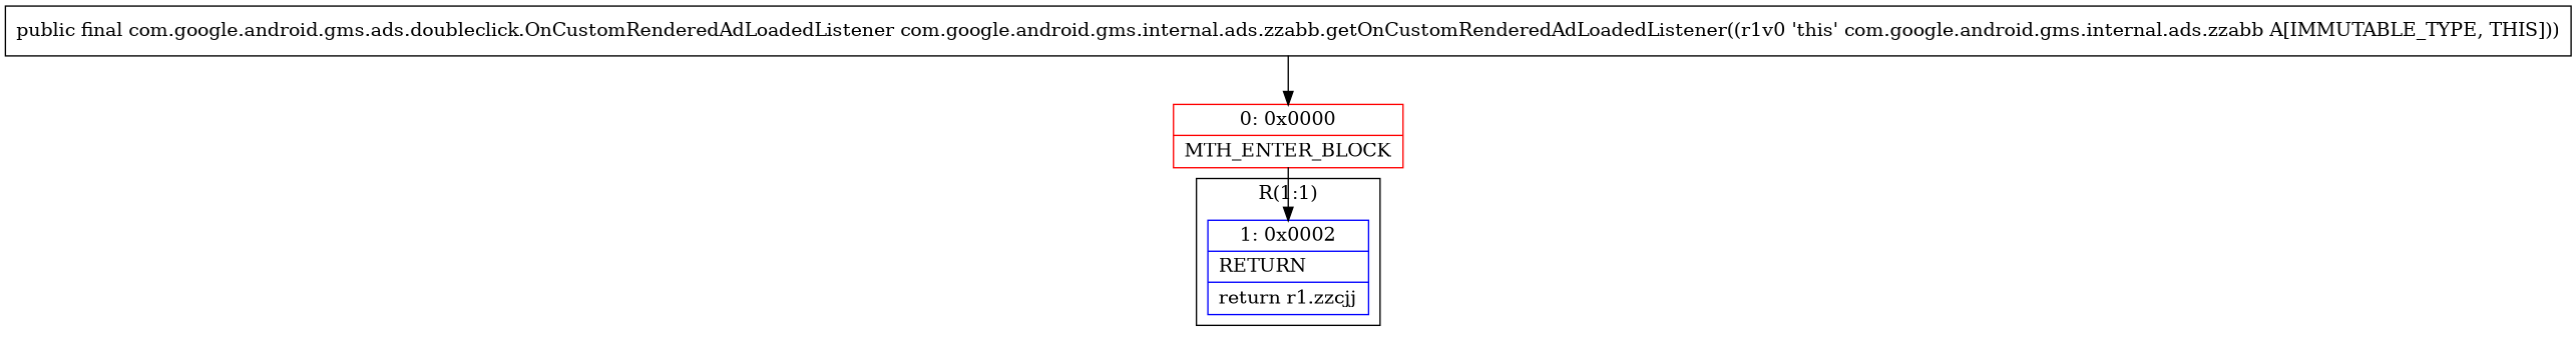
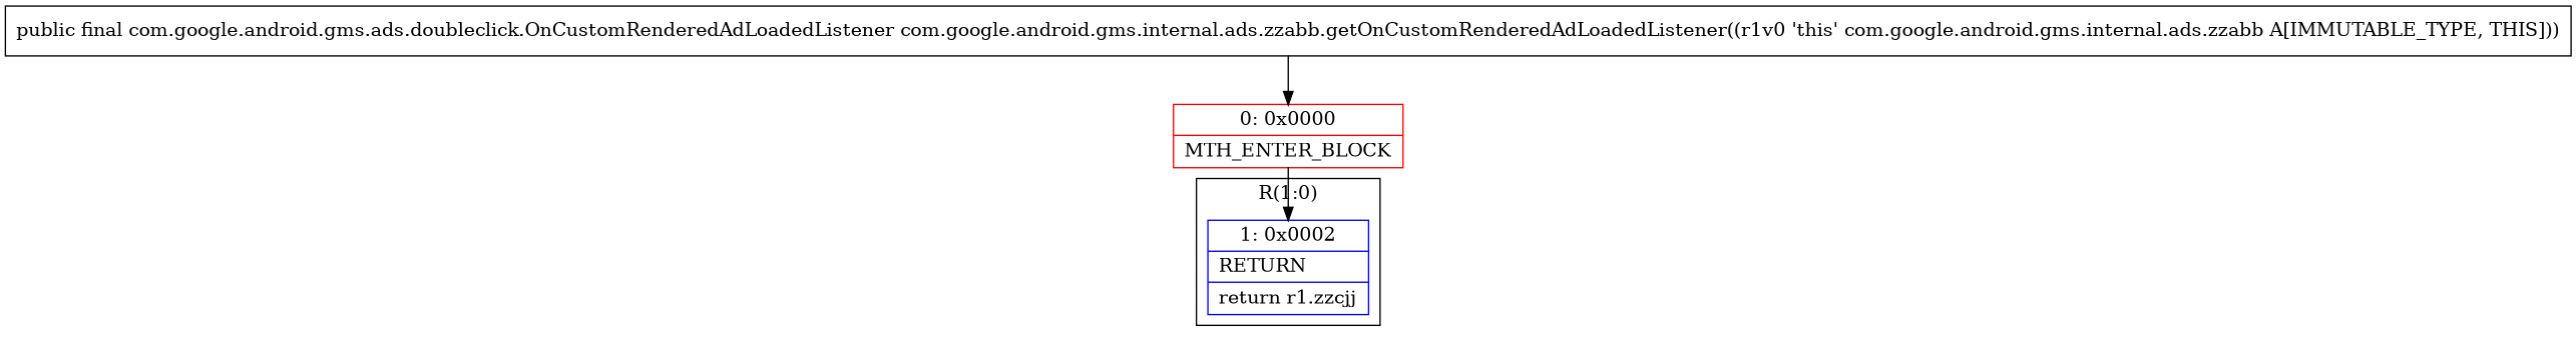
  digraph {
    fontname="DejaVu Serif"
    node [shape=record fontname="DejaVu Serif"]
    edge [fontname="DejaVu Serif"]
    n1 [color=blue label="{1\:\ 0x0002|RETURN\l|return r1.zzcjj\l}"]
    n2 [color=red label="{0\:\ 0x0000|MTH_ENTER_BLOCK\l}"]
    n3 [label="{public final com.google.android.gms.ads.doubleclick.OnCustomRenderedAdLoadedListener com.google.android.gms.internal.ads.zzabb.getOnCustomRenderedAdLoadedListener((r1v0 'this' com.google.android.gms.internal.ads.zzabb A[IMMUTABLE_TYPE, THIS])) }"]
    subgraph cluster_1 {
-     label="R(1:1)"
+     label="R(1:0)"
      n1
    }
    n2 -> n1
    n3 -> n2
  }
